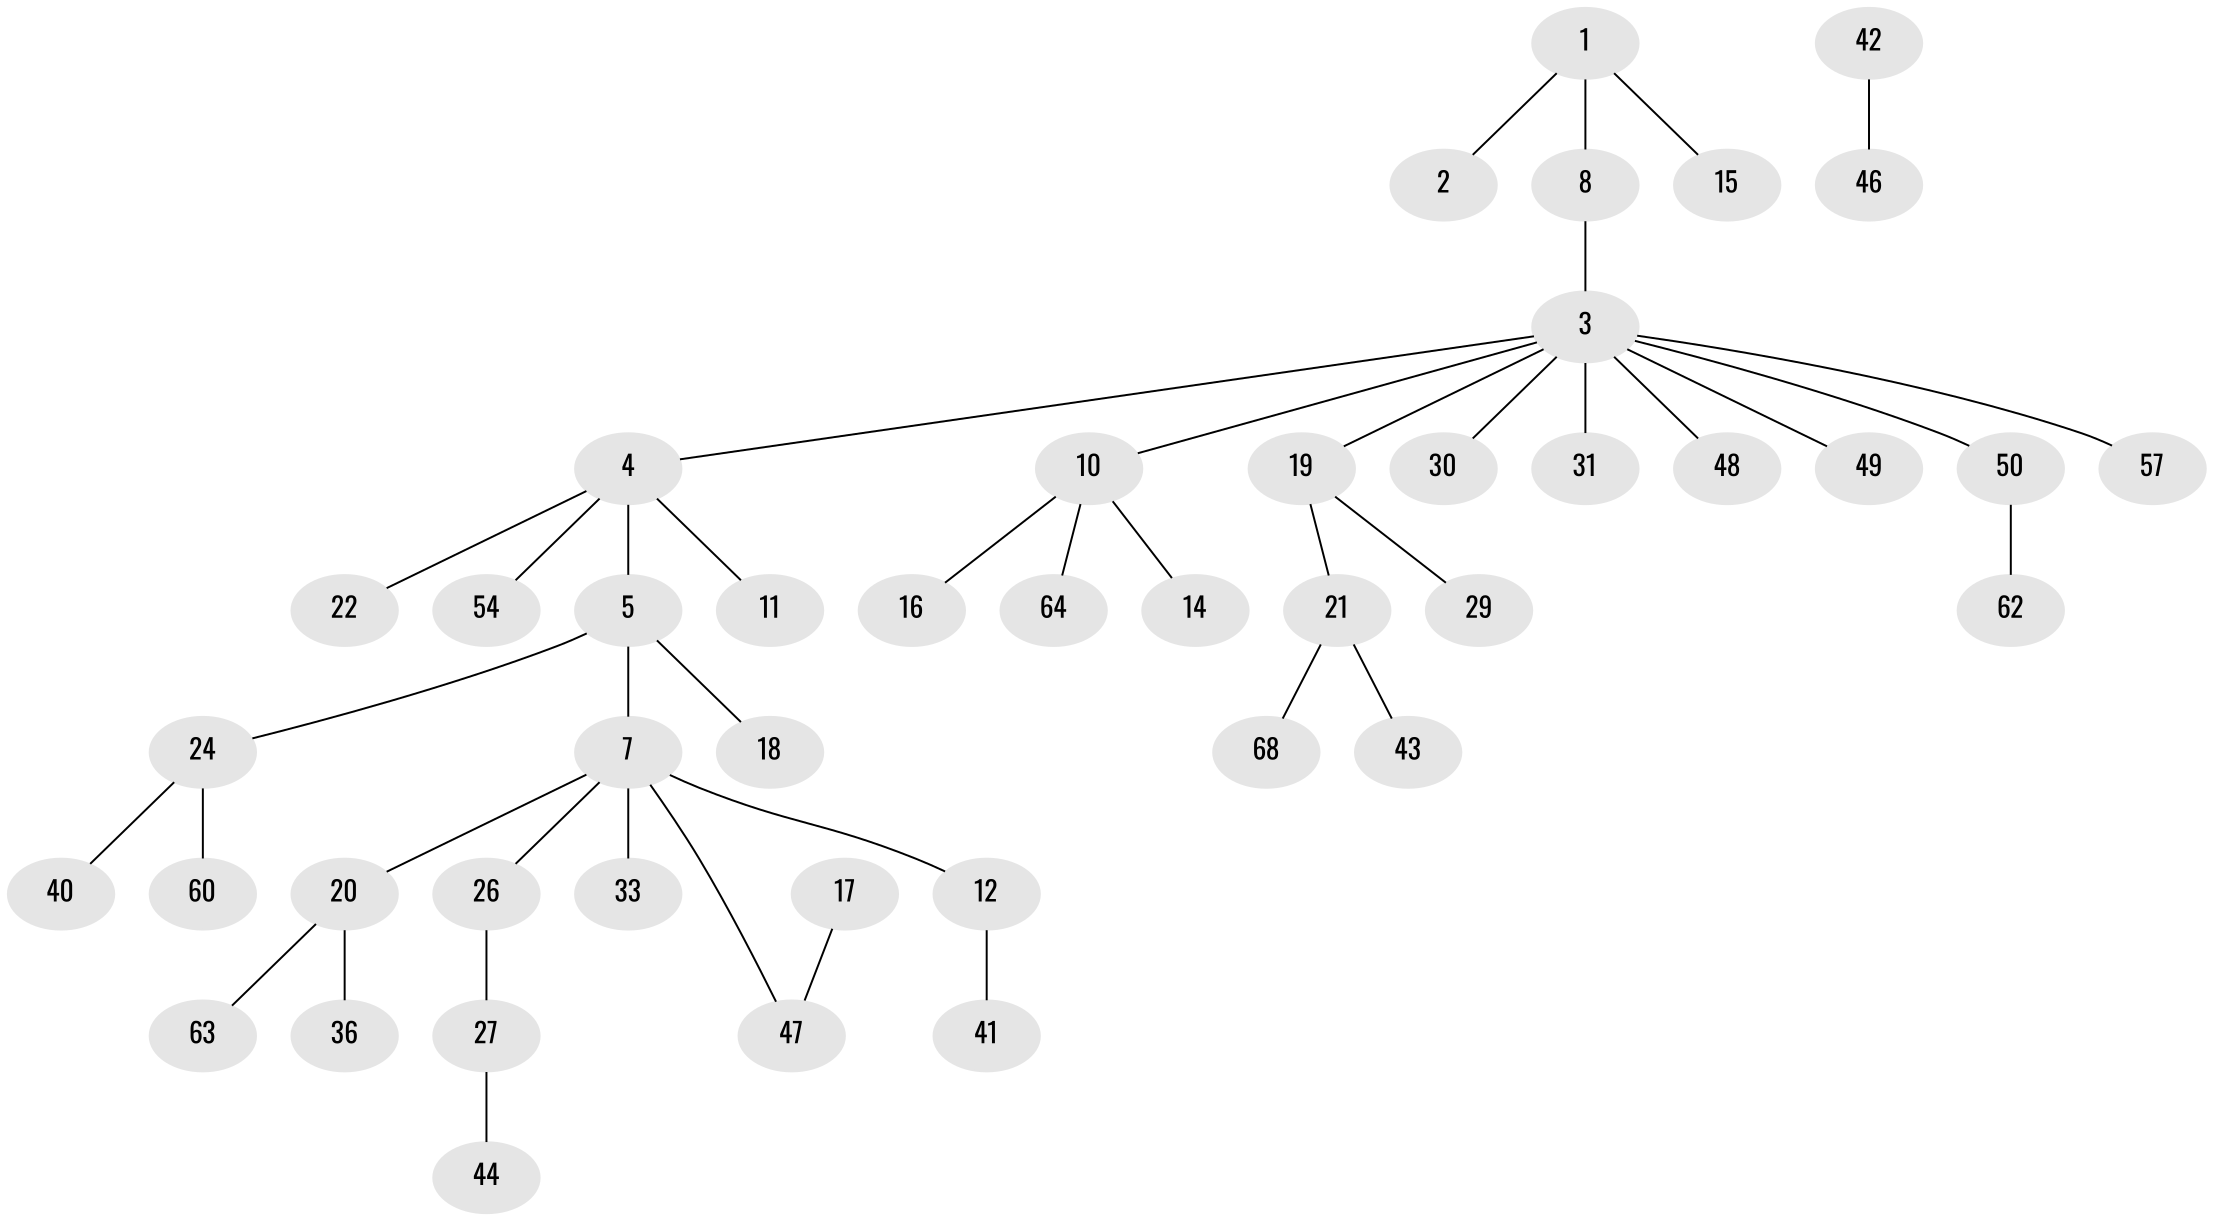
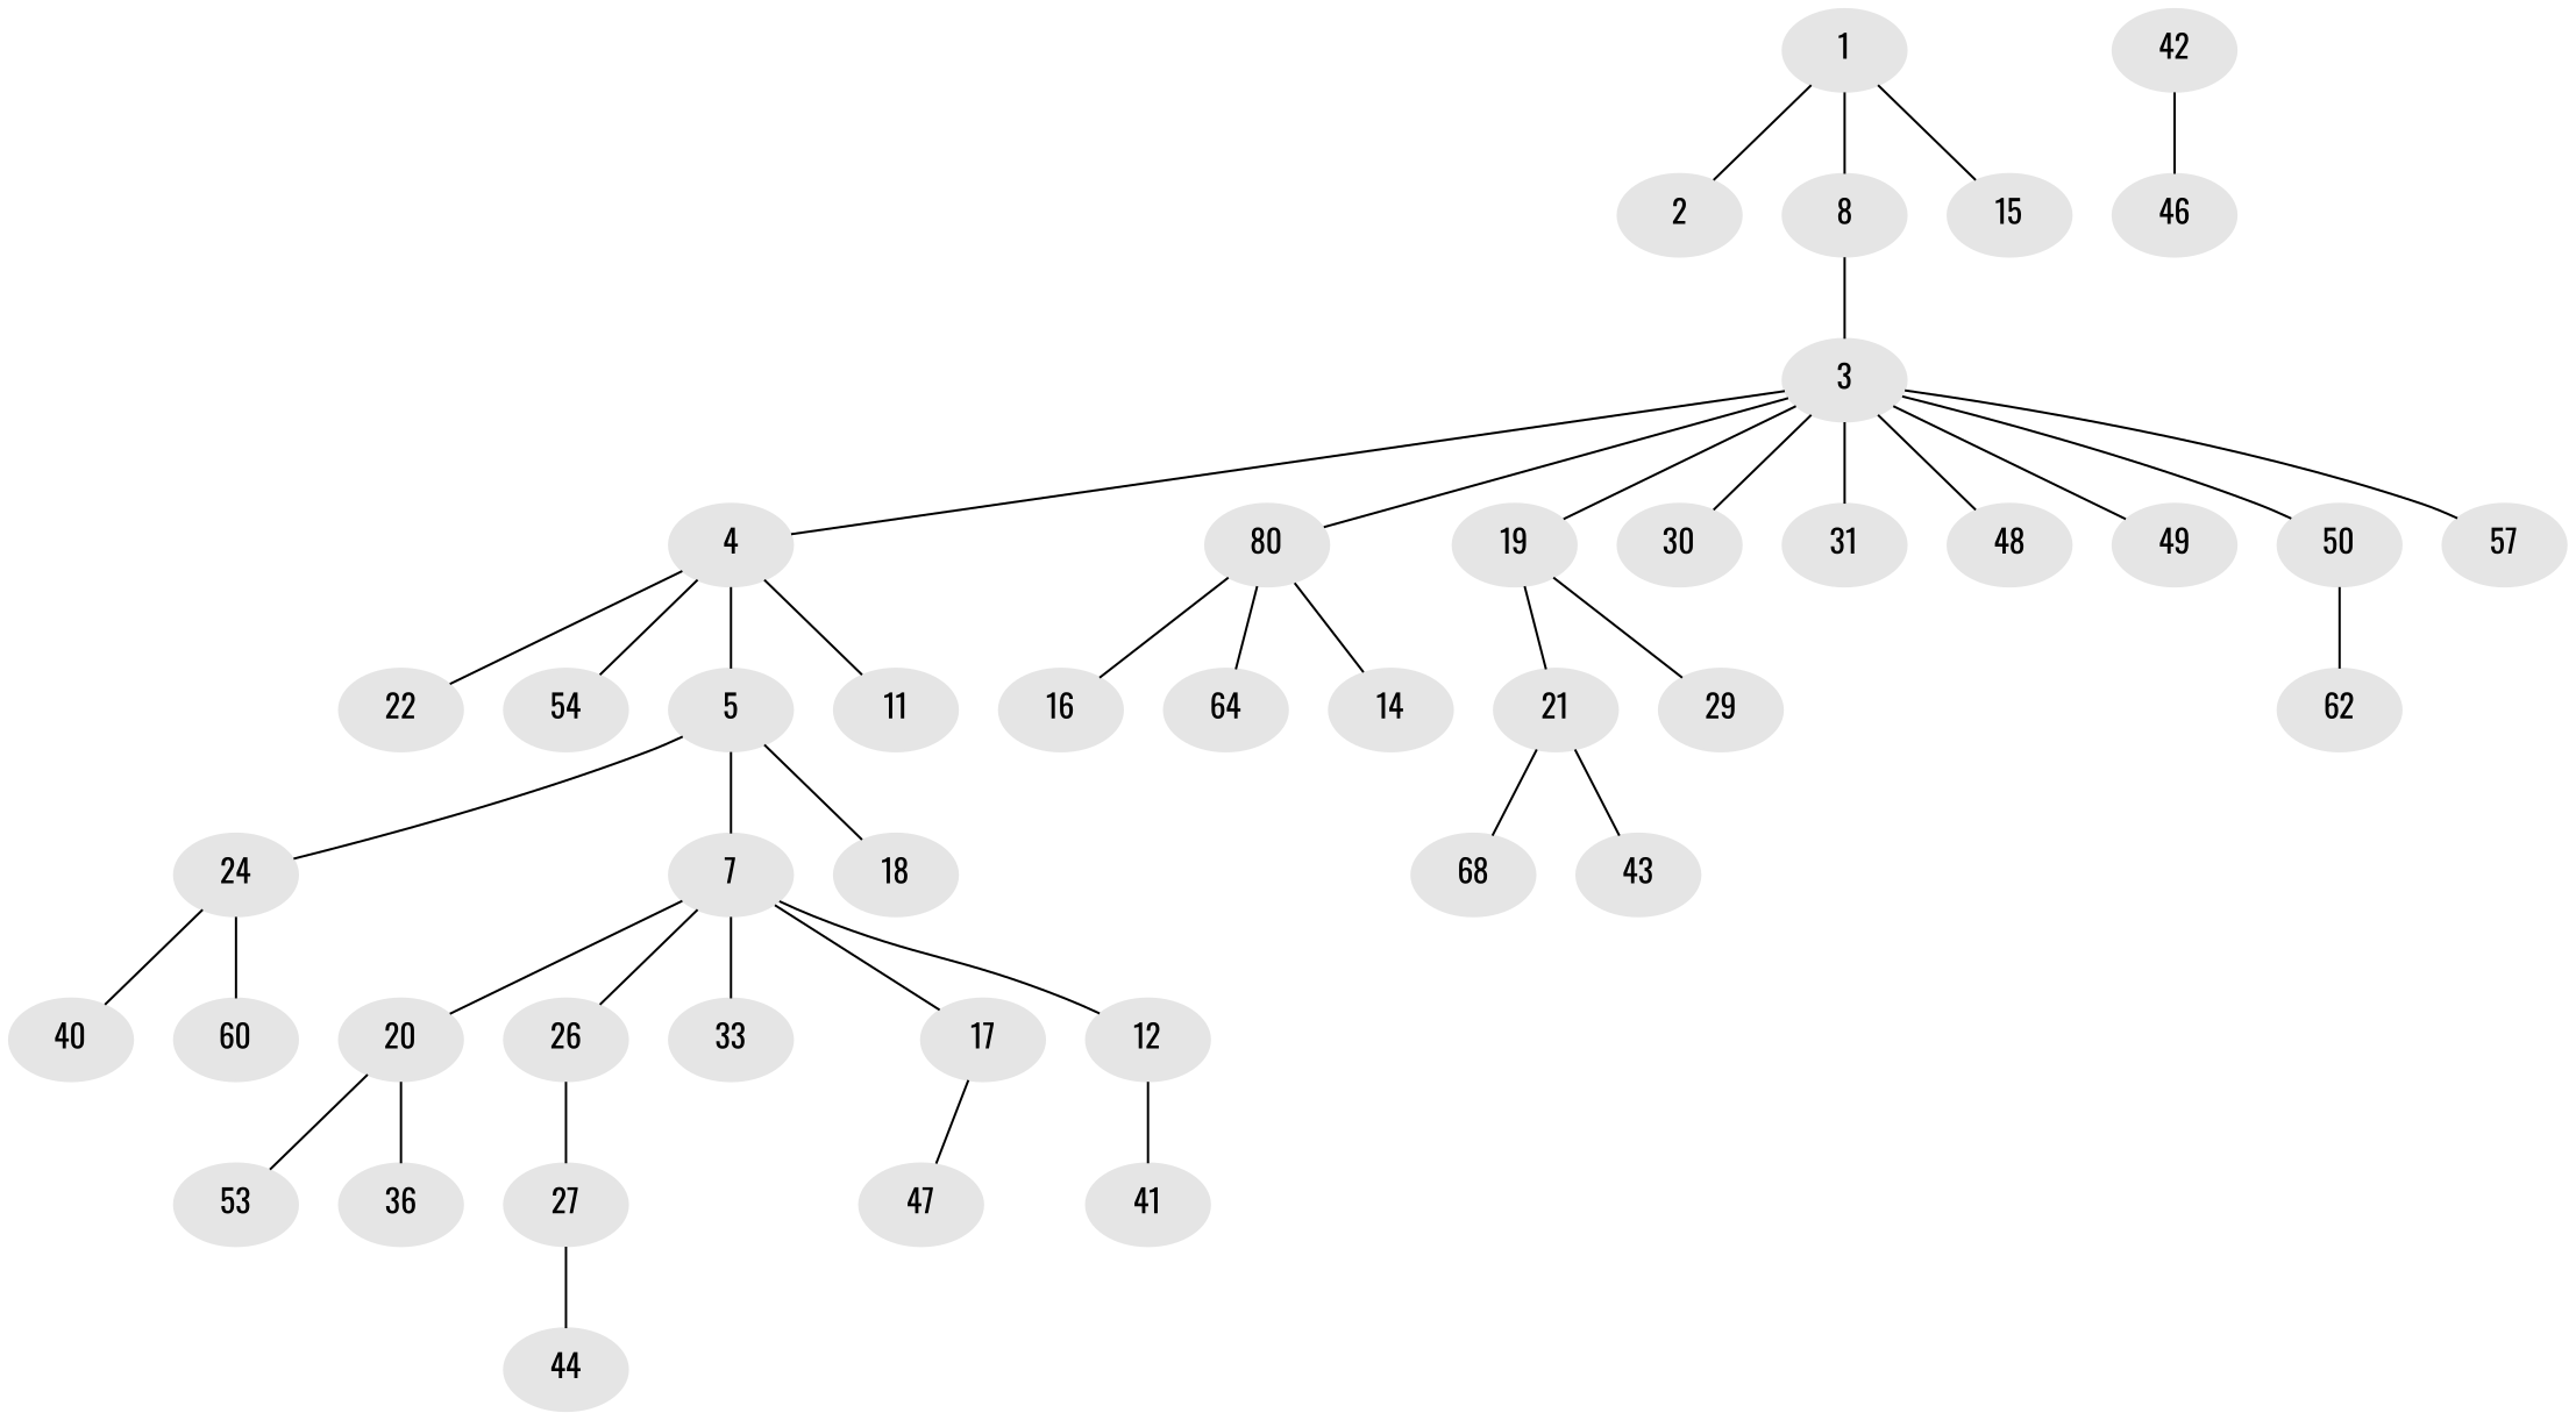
  graph {
    fontname=Oswald
    node [color=gray90 fontname=Oswald style=filled]
    edge [fontname=Oswald]
    1 [super="+52"]
    2
    8
    15 [super="+37"]
    3 [super="+25"]
    4 [super="+9"]
-   10 [super="+13"]
+   10 [super="+13" label=80]
    19
    30
    31 [super="+32"]
    48 [super="+67"]
    49 [super="+55"]
    50 [super="+58"]
    57
    5 [super="+6"]
    11
    22 [super="+28"]
    54
    14 [super="+35"]
    16
    64
    21 [super="+23"]
    29 [super="+65"]
    62
    7
    18
    24 [super="+39"]
    12 [super="+38"]
    17 [super="+34"]
    20 [super="+56"]
    26 [super="+51"]
    33 [super="+66"]
    40
    60
    41
    47
    36
-   53 [super="+61" label=63]
+   53 [super="+61"]
    27
    43
    68
    44 [super="+45"]
    42 [super="+59"]
    46 [super="+63"]
    1 -- 2
    1 -- 8
    1 -- 15
    8 -- 3
    3 -- 4
    3 -- 10
    3 -- 19
    3 -- 30
    3 -- 31
    3 -- 48
    3 -- 49
    3 -- 50
    3 -- 57
    4 -- 5
    4 -- 11
    4 -- 22
    4 -- 54
    10 -- 14
    10 -- 16
    10 -- 64
    19 -- 21
    19 -- 29
    50 -- 62
    5 -- 7
    5 -- 18
    5 -- 24
    21 -- 43
    21 -- 68
    7 -- 12
-   7 -- 47
+   7 -- 17
    7 -- 20
    7 -- 26
    7 -- 33
    24 -- 40
    24 -- 60
    12 -- 41
    17 -- 47
    20 -- 36
    20 -- 53
    26 -- 27
    27 -- 44
    42 -- 46
  }
